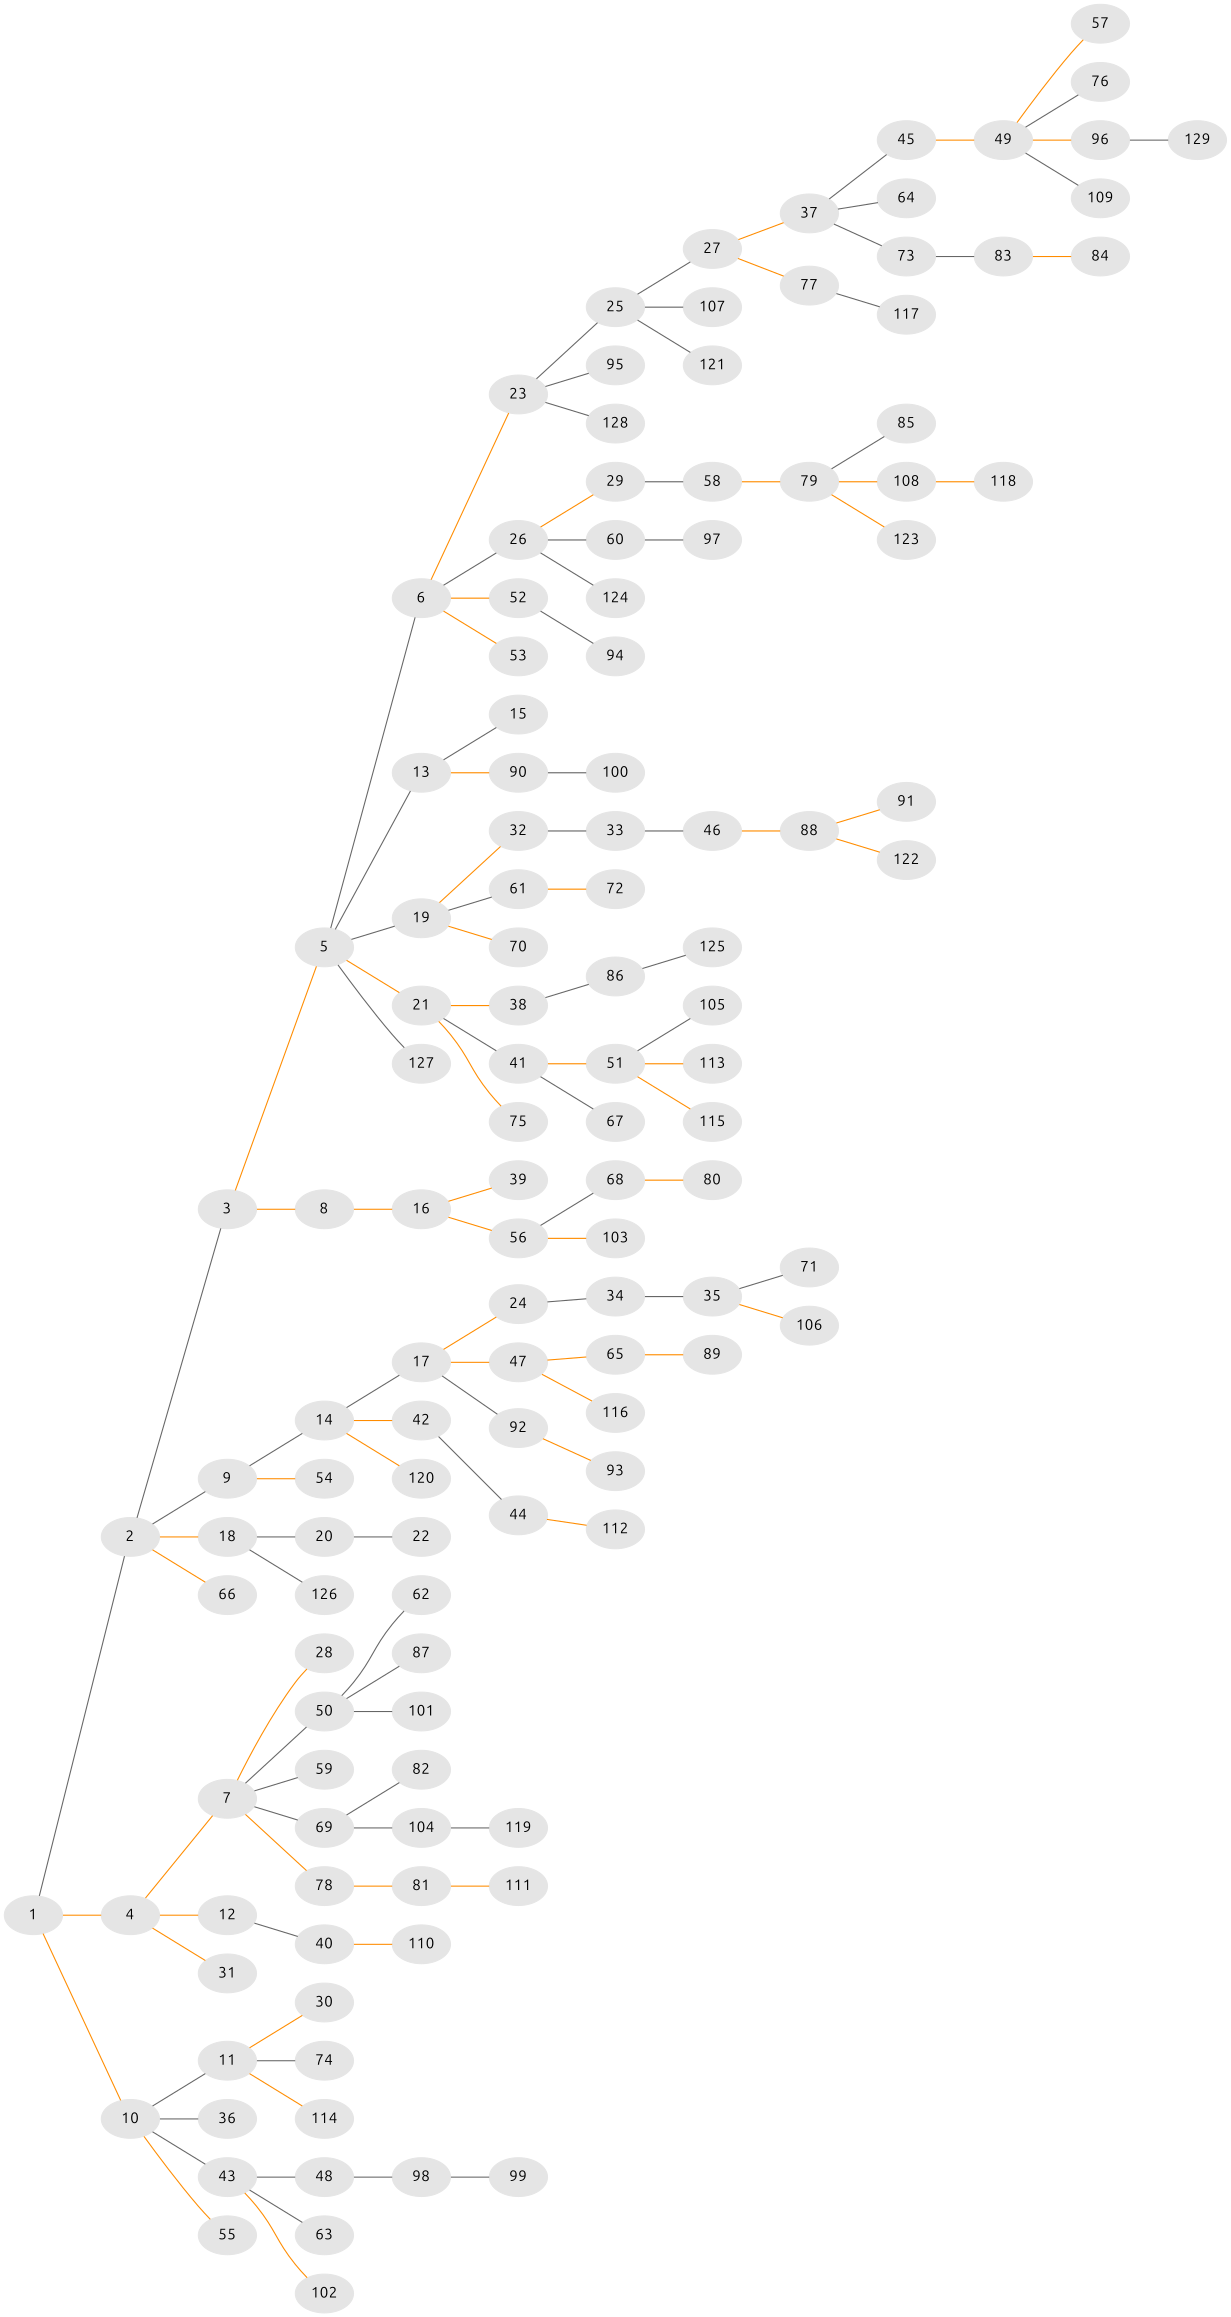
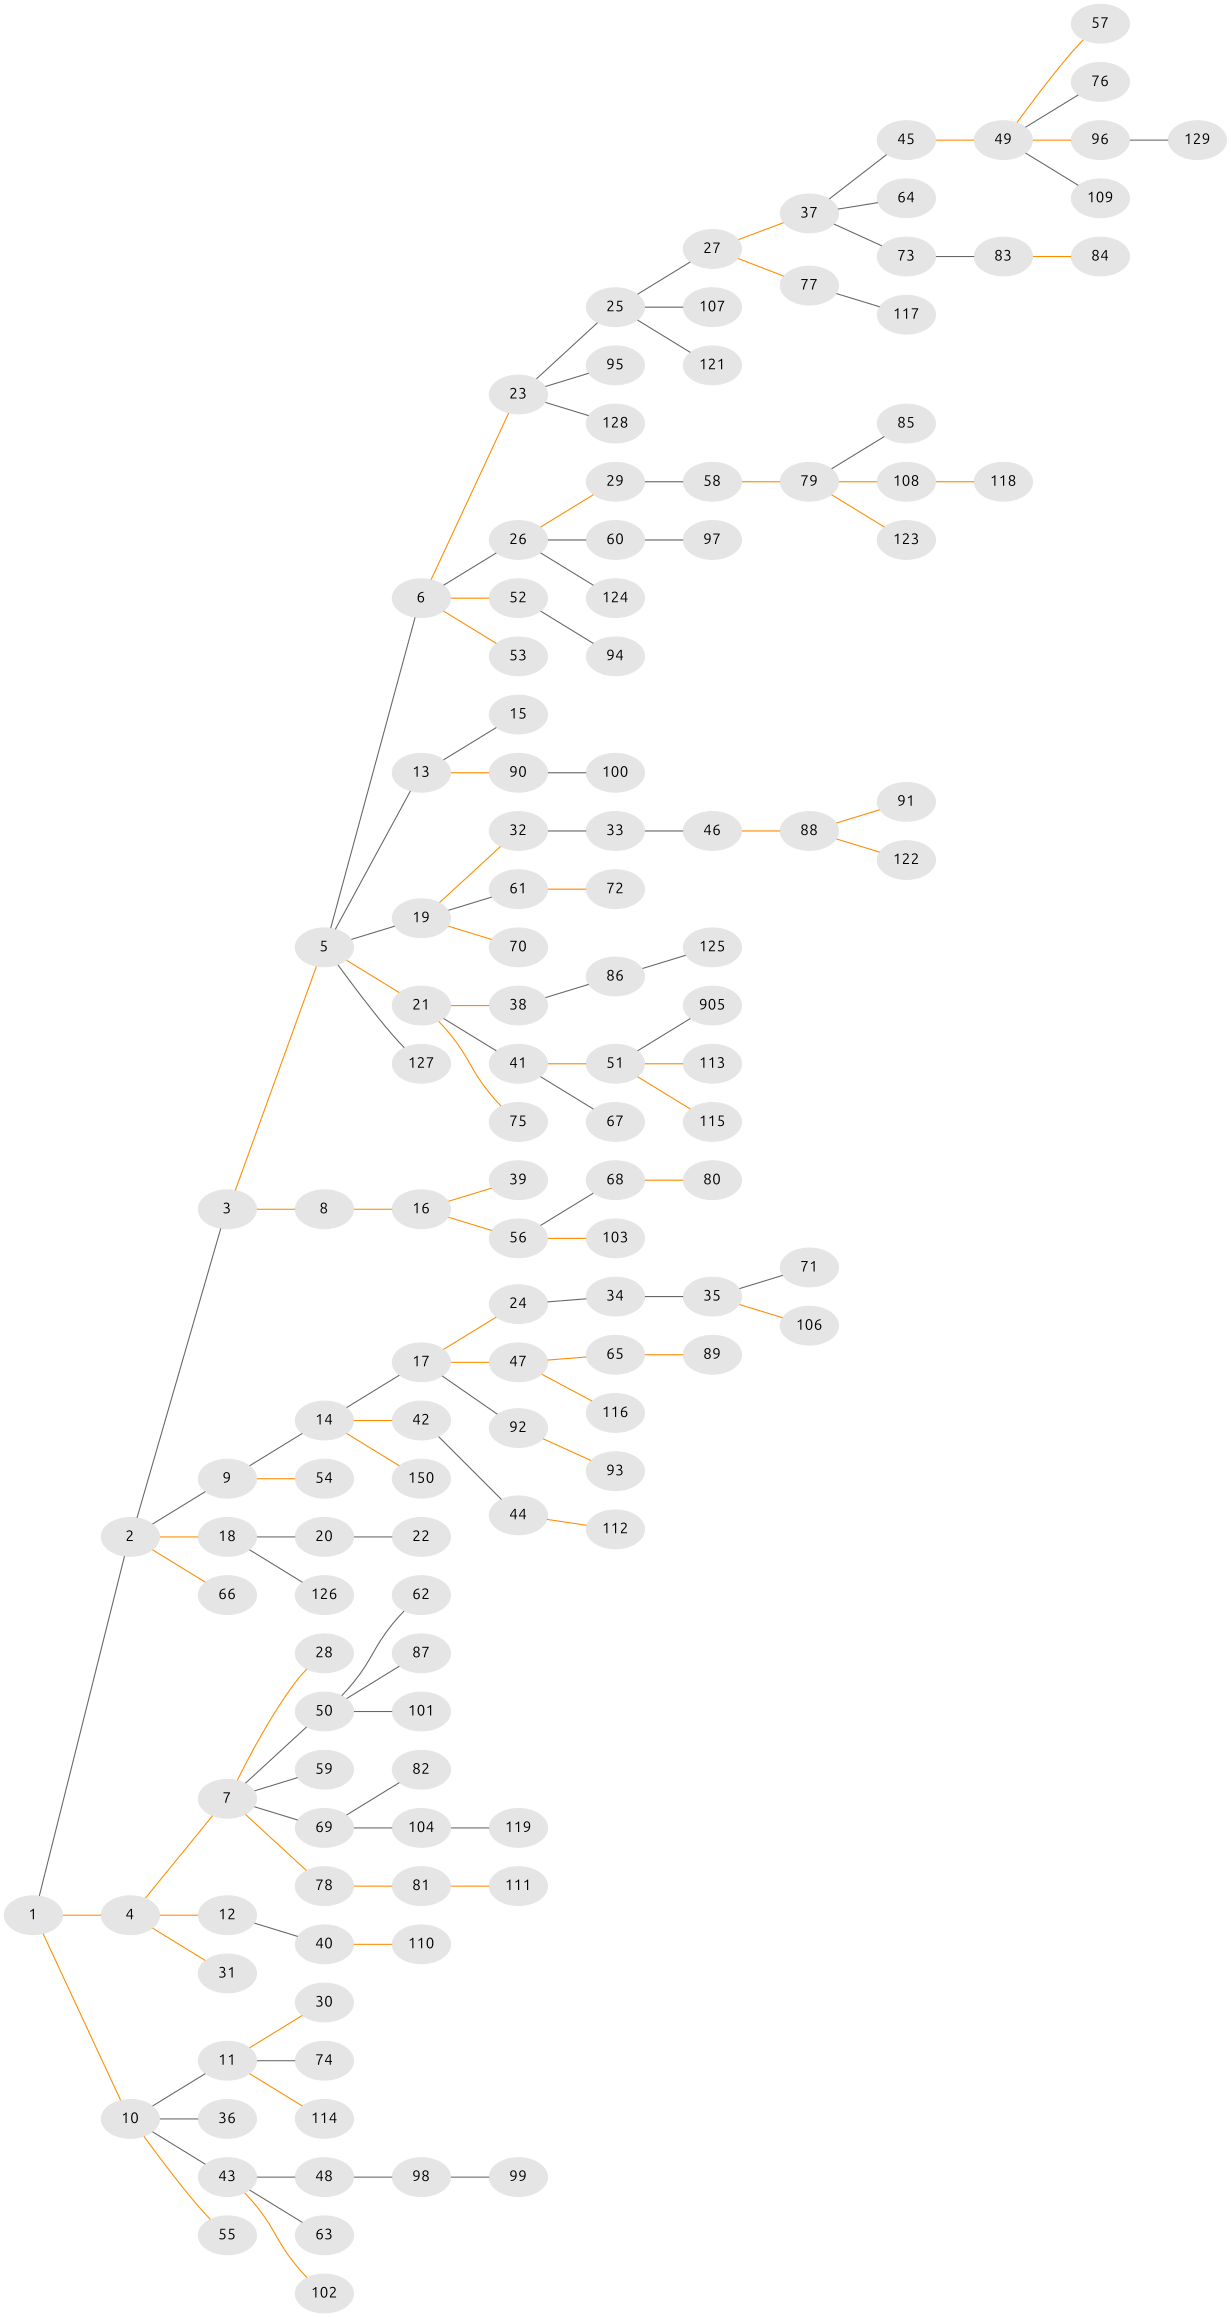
  graph {
    fontname=Ubuntu
    rankdir=LR
    node [color=gray90 fontname=Ubuntu style=filled]
    edge [color=gray40 fontname=Ubuntu]
    1
    2
    4
    10
    3
    9
    18
    66
    7
    12
    31
    11
    36
    43
    55
    5
    8
    14
    54
    20
    126
    6
    13
    19
    21
    127
    16
    28
    50
    59
    69
    78
    40
    23
    26
    52
    53
    15
    90
    32
    61
    70
    38
    41
    75
    25
    95
    128
    29
    60
    124
    94
    62
    87
    101
    82
    104
    81
    39
    56
    17
    42
-   120
+   120 [label=150]
    30
    74
    114
    48
    63
    102
    110
    100
    24
    47
    92
    44
    68
    103
    34
    65
    116
    93
    22
    33
    72
    86
    51
    67
    27
    107
    121
    35
    37
    77
    58
    97
    45
    64
    73
    117
    79
    46
    88
    71
    106
    49
    83
    125
-   105
+   105 [label=905]
    113
    115
    112
    98
    57
    76
    96
    109
    91
    122
    89
    99
    129
    80
    85
    108
    123
    119
    84
    111
    118
    1 -- 2
    1 -- 4 [color=darkorange]
    1 -- 10 [color=darkorange]
    2 -- 3
    2 -- 9
    2 -- 18 [color=darkorange]
    2 -- 66 [color=darkorange]
    4 -- 7 [color=darkorange]
    4 -- 12 [color=darkorange]
    4 -- 31 [color=darkorange]
    10 -- 11
    10 -- 36
    10 -- 43
    10 -- 55 [color=darkorange]
    3 -- 5 [color=darkorange]
    3 -- 8 [color=darkorange]
    9 -- 14
    9 -- 54 [color=darkorange]
    18 -- 20
    18 -- 126
    7 -- 28 [color=darkorange]
    7 -- 50
    7 -- 59
    7 -- 69
    7 -- 78 [color=darkorange]
    12 -- 40
    11 -- 30 [color=darkorange]
    11 -- 74
    11 -- 114 [color=darkorange]
    43 -- 48
    43 -- 63
    43 -- 102 [color=darkorange]
    5 -- 6
    5 -- 13
    5 -- 19
    5 -- 21 [color=darkorange]
    5 -- 127
    8 -- 16 [color=darkorange]
    14 -- 17
    14 -- 42 [color=darkorange]
    14 -- 120 [color=darkorange]
    20 -- 22
    6 -- 23 [color=darkorange]
    6 -- 26
    6 -- 52 [color=darkorange]
    6 -- 53 [color=darkorange]
    13 -- 15
    13 -- 90 [color=darkorange]
    19 -- 32 [color=darkorange]
    19 -- 61
    19 -- 70 [color=darkorange]
    21 -- 38 [color=darkorange]
    21 -- 41
    21 -- 75 [color=darkorange]
    16 -- 39 [color=darkorange]
    16 -- 56 [color=darkorange]
    50 -- 62
    50 -- 87
    50 -- 101
    69 -- 82
    69 -- 104
    78 -- 81 [color=darkorange]
    40 -- 110 [color=darkorange]
    23 -- 25
    23 -- 95
    23 -- 128
    26 -- 29 [color=darkorange]
    26 -- 60
    26 -- 124
    52 -- 94
    90 -- 100
    32 -- 33
    61 -- 72 [color=darkorange]
    38 -- 86
    41 -- 51 [color=darkorange]
    41 -- 67
    25 -- 27
    25 -- 107
    25 -- 121
    29 -- 58
    60 -- 97
    104 -- 119
    81 -- 111 [color=darkorange]
    56 -- 68
    56 -- 103 [color=darkorange]
    17 -- 24 [color=darkorange]
    17 -- 47 [color=darkorange]
    17 -- 92
    42 -- 44
    48 -- 98
    24 -- 34
    47 -- 65 [color=darkorange]
    47 -- 116 [color=darkorange]
    92 -- 93 [color=darkorange]
    44 -- 112 [color=darkorange]
    68 -- 80 [color=darkorange]
    34 -- 35
    65 -- 89 [color=darkorange]
    33 -- 46
    86 -- 125
    51 -- 105
    51 -- 113 [color=darkorange]
    51 -- 115 [color=darkorange]
    27 -- 37 [color=darkorange]
    27 -- 77 [color=darkorange]
    35 -- 71
    35 -- 106 [color=darkorange]
    37 -- 45
    37 -- 64
    37 -- 73
    77 -- 117
    58 -- 79 [color=darkorange]
    45 -- 49 [color=darkorange]
    73 -- 83
    79 -- 85
    79 -- 108 [color=darkorange]
    79 -- 123 [color=darkorange]
    46 -- 88 [color=darkorange]
    88 -- 91 [color=darkorange]
    88 -- 122 [color=darkorange]
    49 -- 57 [color=darkorange]
    49 -- 76
    49 -- 96 [color=darkorange]
    49 -- 109
    83 -- 84 [color=darkorange]
    98 -- 99
    96 -- 129
    108 -- 118 [color=darkorange]
  }
